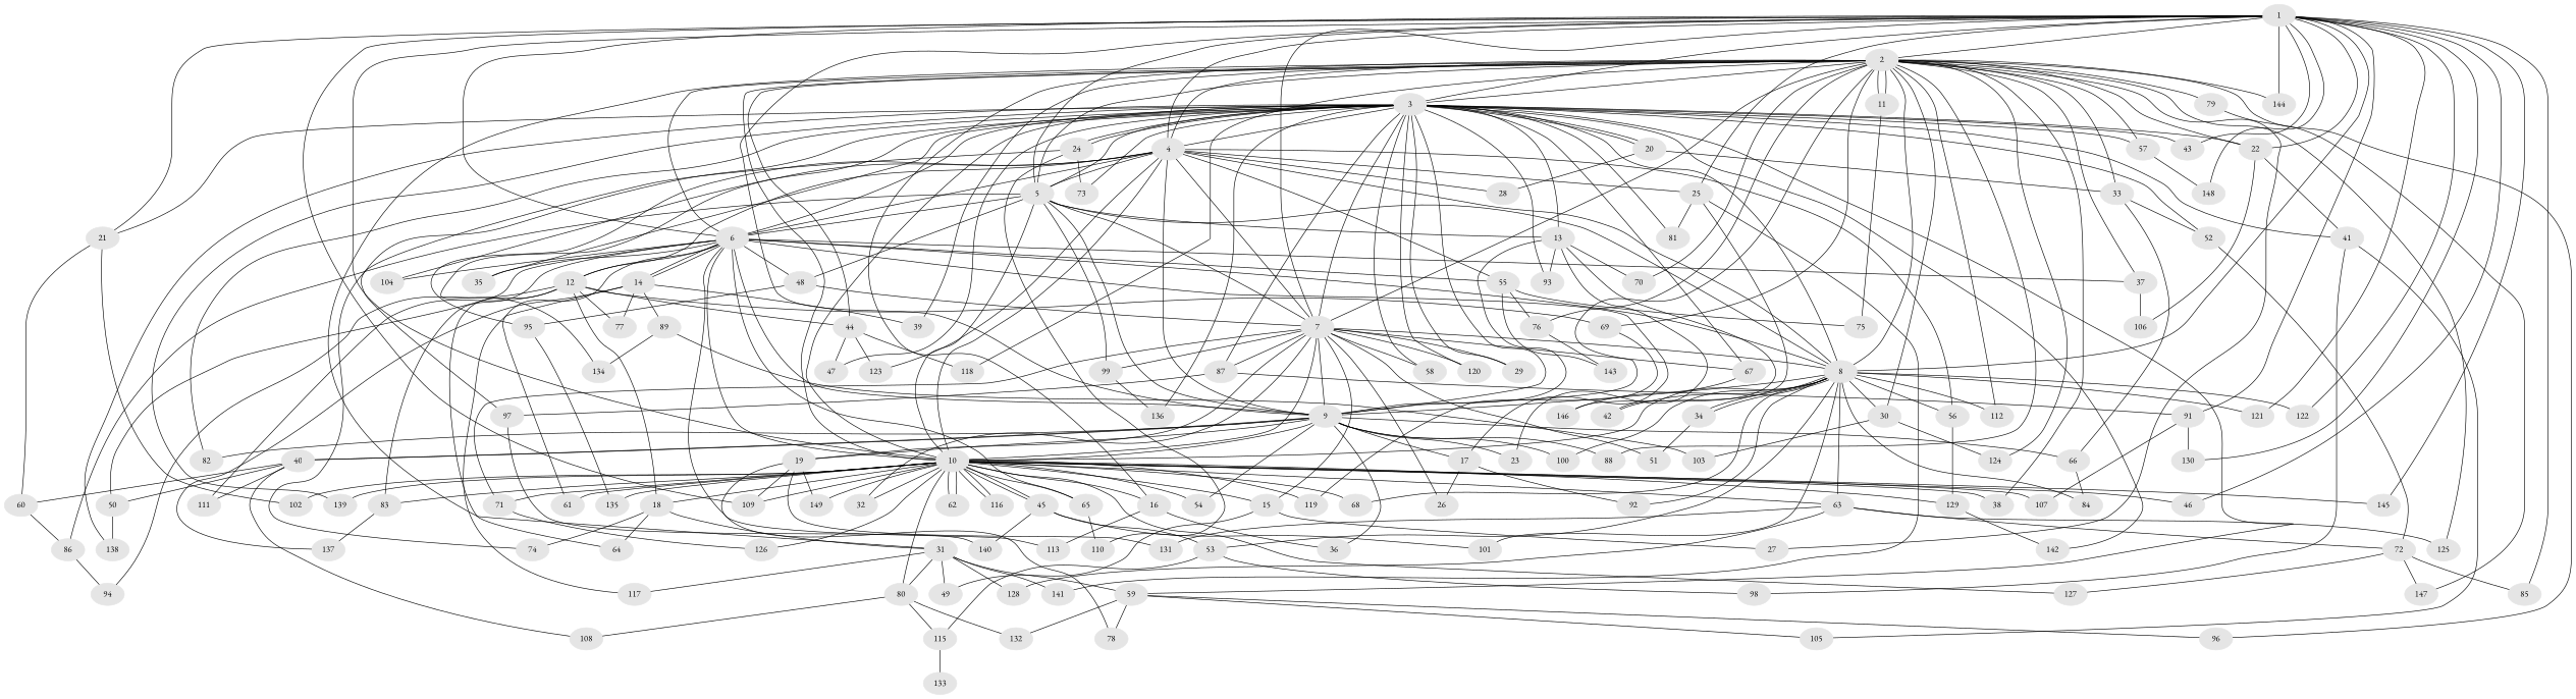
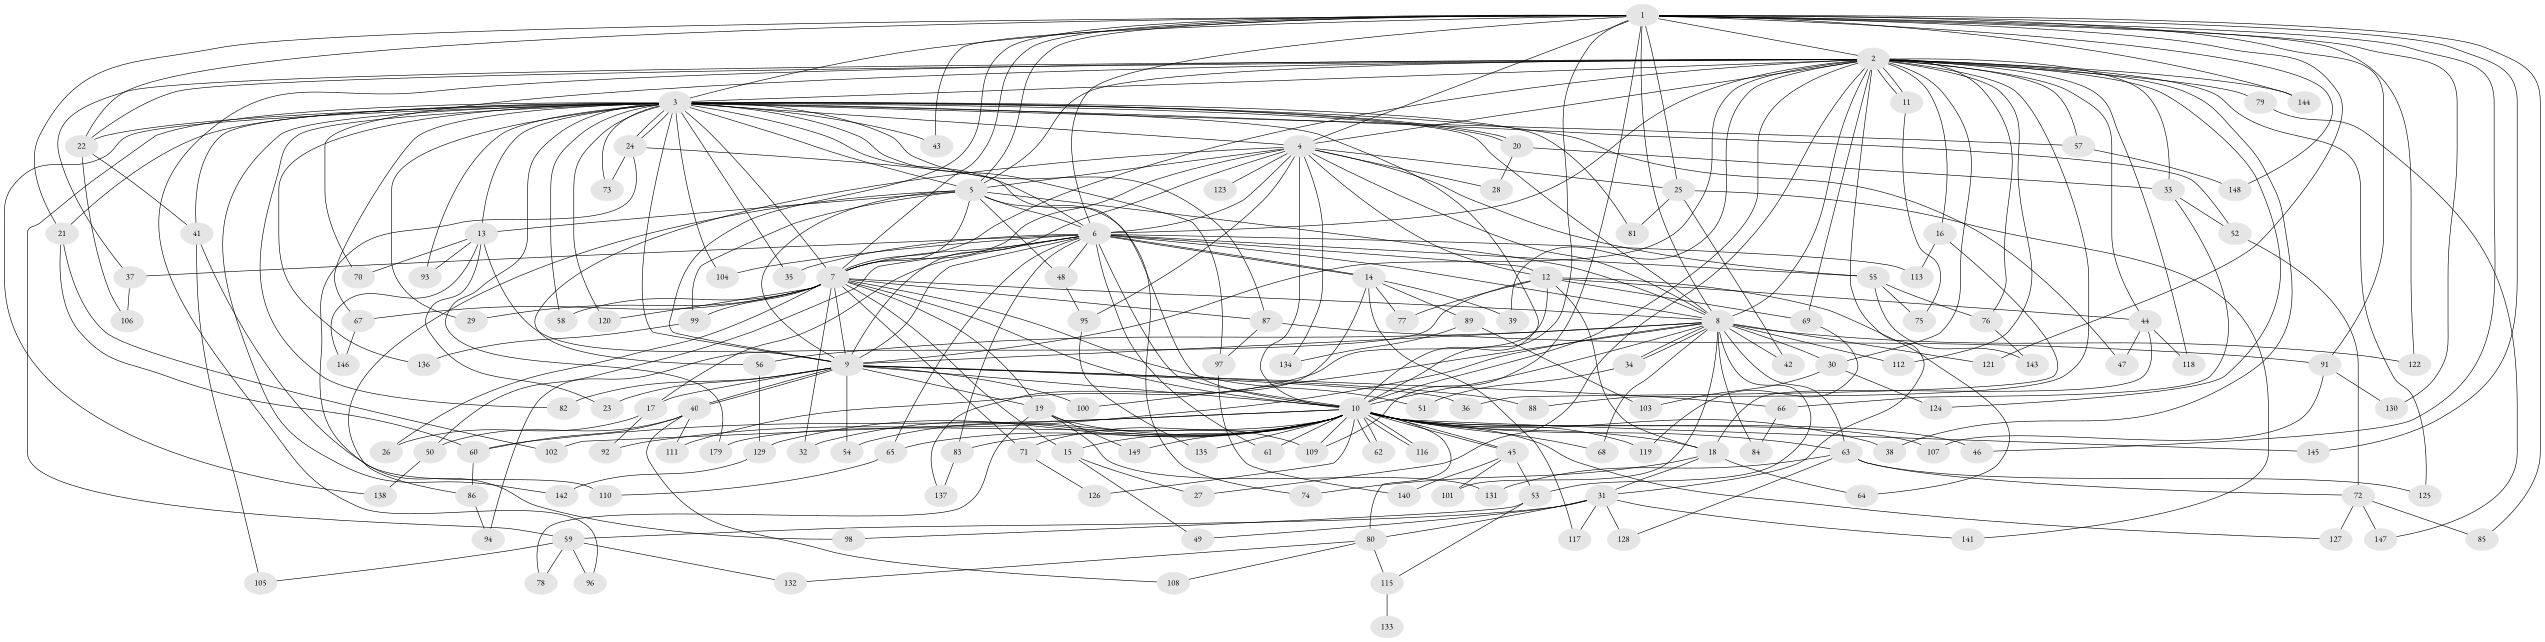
  graph {
    fontname="EB Garamond"
    node [color=gray90 fontname="EB Garamond" style=filled]
    edge [fontname="EB Garamond"]
    1
    2
    3
    4
    5
    6
    7
    8
    9
    10
    21
    22
    25
    43
    46
    85
    91
    109
    121
    122
    130
    144
    145
    148
    11
    16
    27
    30
    31
    33
    37
    38
    39
    44
    57
    69
    70
    76
    79
    88
    96
    112
    118
    124
    125
    13
    20
    24
    29
    35
    41
    47
    52
    58
    59
    67
    73
    81
    82
    87
    93
    97
    104
    120
    136
    138
-   139
+   139 [label=179]
    142
    12
    28
    55
    56
    95
    123
    134
    48
    86
    99
    14
    17
    50
    61
    65
    83
    113
    15
    19
    26
    32
    51
    71
    34
    42
    53
    63
    68
    84
    92
    100
    101
    23
    36
    40
    54
    66
    18
    45
    62
    80
    102
    107
    116
    119
    126
    127
    129
    135
    149
    60
    106
    141
    75
    103
    117
    49
    128
    143
    147
    146
    74
    110
    98
    105
    72
    78
    132
    140
    64
    77
    94
    111
    89
    137
    131
    115
    108
    133
    1 -- 2
    1 -- 3
    1 -- 4
    1 -- 5
    1 -- 6
    1 -- 7
    1 -- 8
    1 -- 9
    1 -- 10
    1 -- 21
    1 -- 22
    1 -- 25
    1 -- 43
    1 -- 46
    1 -- 85
    1 -- 91
    1 -- 109
    1 -- 121
    1 -- 122
    1 -- 130
    1 -- 144
    1 -- 145
    1 -- 148
    2 -- 3
    2 -- 4
    2 -- 5
    2 -- 6
    2 -- 7
    2 -- 8
    2 -- 9
    2 -- 10
    2 -- 22
    2 -- 144
    2 -- 11
    2 -- 11
    2 -- 16
    2 -- 27
    2 -- 30
    2 -- 31
    2 -- 33
    2 -- 37
    2 -- 38
    2 -- 39
    2 -- 44
    2 -- 57
    2 -- 69
    2 -- 70
    2 -- 76
    2 -- 79
    2 -- 88
    2 -- 96
    2 -- 112
    2 -- 118
    2 -- 124
    2 -- 125
    3 -- 4
    3 -- 5
    3 -- 6
    3 -- 7
    3 -- 8
    3 -- 9
    3 -- 10
    3 -- 21
    3 -- 22
    3 -- 43
    3 -- 57
    3 -- 13
    3 -- 20
    3 -- 20
    3 -- 24
    3 -- 24
    3 -- 29
    3 -- 35
    3 -- 41
    3 -- 47
    3 -- 52
    3 -- 58
    3 -- 59
    3 -- 67
    3 -- 73
    3 -- 81
    3 -- 82
    3 -- 87
    3 -- 93
    3 -- 97
    3 -- 104
    3 -- 120
    3 -- 136
    3 -- 138
    3 -- 139
    3 -- 142
    4 -- 5
    4 -- 6
    4 -- 7
    4 -- 8
    4 -- 9
    4 -- 10
    4 -- 25
    4 -- 12
    4 -- 28
    4 -- 55
    4 -- 56
    4 -- 95
    4 -- 123
    4 -- 134
    5 -- 6
    5 -- 7
    5 -- 8
    5 -- 9
    5 -- 10
    5 -- 13
    5 -- 48
    5 -- 86
    5 -- 99
-   48 -- 7
+   6 -- 7
    6 -- 8
    6 -- 9
    6 -- 10
    6 -- 37
    6 -- 35
    6 -- 104
    6 -- 12
    6 -- 55
    6 -- 48
    6 -- 14
    6 -- 14
    6 -- 17
    6 -- 50
    6 -- 61
    6 -- 65
    6 -- 83
    6 -- 113
    7 -- 8
    7 -- 9
    7 -- 10
    7 -- 29
    7 -- 58
    7 -- 67
    7 -- 87
    7 -- 120
    7 -- 99
    7 -- 15
    7 -- 19
    7 -- 26
    7 -- 32
    7 -- 51
    7 -- 71
    8 -- 9
    8 -- 10
    8 -- 121
    8 -- 122
    8 -- 30
    8 -- 112
    8 -- 56
    8 -- 34
    8 -- 34
    8 -- 42
    8 -- 53
    8 -- 63
    8 -- 68
    8 -- 84
    8 -- 92
    8 -- 100
    8 -- 101
    9 -- 10
    9 -- 88
    9 -- 82
    9 -- 17
    9 -- 19
    9 -- 100
    9 -- 23
    9 -- 36
    9 -- 40
    9 -- 40
    9 -- 54
    9 -- 66
    10 -- 46
    10 -- 109
    10 -- 145
-   10 -- 16
+   10 -- 60
    10 -- 38
    10 -- 139
    10 -- 61
    10 -- 65
    10 -- 83
    10 -- 15
    10 -- 32
    10 -- 71
    10 -- 63
    10 -- 68
    10 -- 54
    10 -- 18
    10 -- 45
    10 -- 45
    10 -- 62
    10 -- 62
    10 -- 80
    10 -- 102
    10 -- 107
    10 -- 116
    10 -- 116
    10 -- 119
    10 -- 126
    10 -- 127
    10 -- 129
    10 -- 135
    10 -- 149
    21 -- 102
    21 -- 60
    22 -- 41
    22 -- 106
    25 -- 81
    25 -- 42
    25 -- 141
    91 -- 130
    91 -- 107
    11 -- 75
    16 -- 113
    16 -- 36
    30 -- 124
    30 -- 103
    31 -- 59
    31 -- 80
    31 -- 141
    31 -- 117
    31 -- 49
    31 -- 128
    33 -- 52
    33 -- 66
    37 -- 106
    44 -- 118
    44 -- 47
-   44 -- 123
+   44 -- 18
    57 -- 148
    69 -- 119
    76 -- 143
    79 -- 147
    13 -- 9
    13 -- 70
    13 -- 93
    13 -- 23
    13 -- 146
    20 -- 33
    20 -- 28
    24 -- 73
    24 -- 74
    24 -- 110
    41 -- 98
    41 -- 105
    52 -- 72
    59 -- 96
    59 -- 105
    59 -- 78
    59 -- 132
    67 -- 146
    87 -- 91
    87 -- 97
    97 -- 140
    12 -- 44
    12 -- 69
    12 -- 18
    12 -- 64
    12 -- 77
    12 -- 94
    12 -- 111
    55 -- 76
    55 -- 75
    55 -- 143
    56 -- 129
    95 -- 135
    48 -- 95
    86 -- 94
    99 -- 136
    14 -- 39
    14 -- 117
    14 -- 77
    14 -- 89
    14 -- 137
    17 -- 26
    17 -- 92
    50 -- 138
    65 -- 110
    83 -- 137
    15 -- 27
    15 -- 49
    19 -- 109
    19 -- 149
    19 -- 78
    19 -- 131
    71 -- 126
    34 -- 51
    53 -- 98
    53 -- 115
    63 -- 125
    63 -- 128
    63 -- 72
    63 -- 131
    40 -- 50
    40 -- 60
    40 -- 111
    40 -- 108
    66 -- 84
    18 -- 31
    18 -- 74
    18 -- 64
    45 -- 53
    45 -- 101
    45 -- 140
    80 -- 132
    80 -- 115
    80 -- 108
    129 -- 142
    60 -- 86
    72 -- 85
    72 -- 127
    72 -- 147
    89 -- 134
    89 -- 103
    115 -- 133
  }
